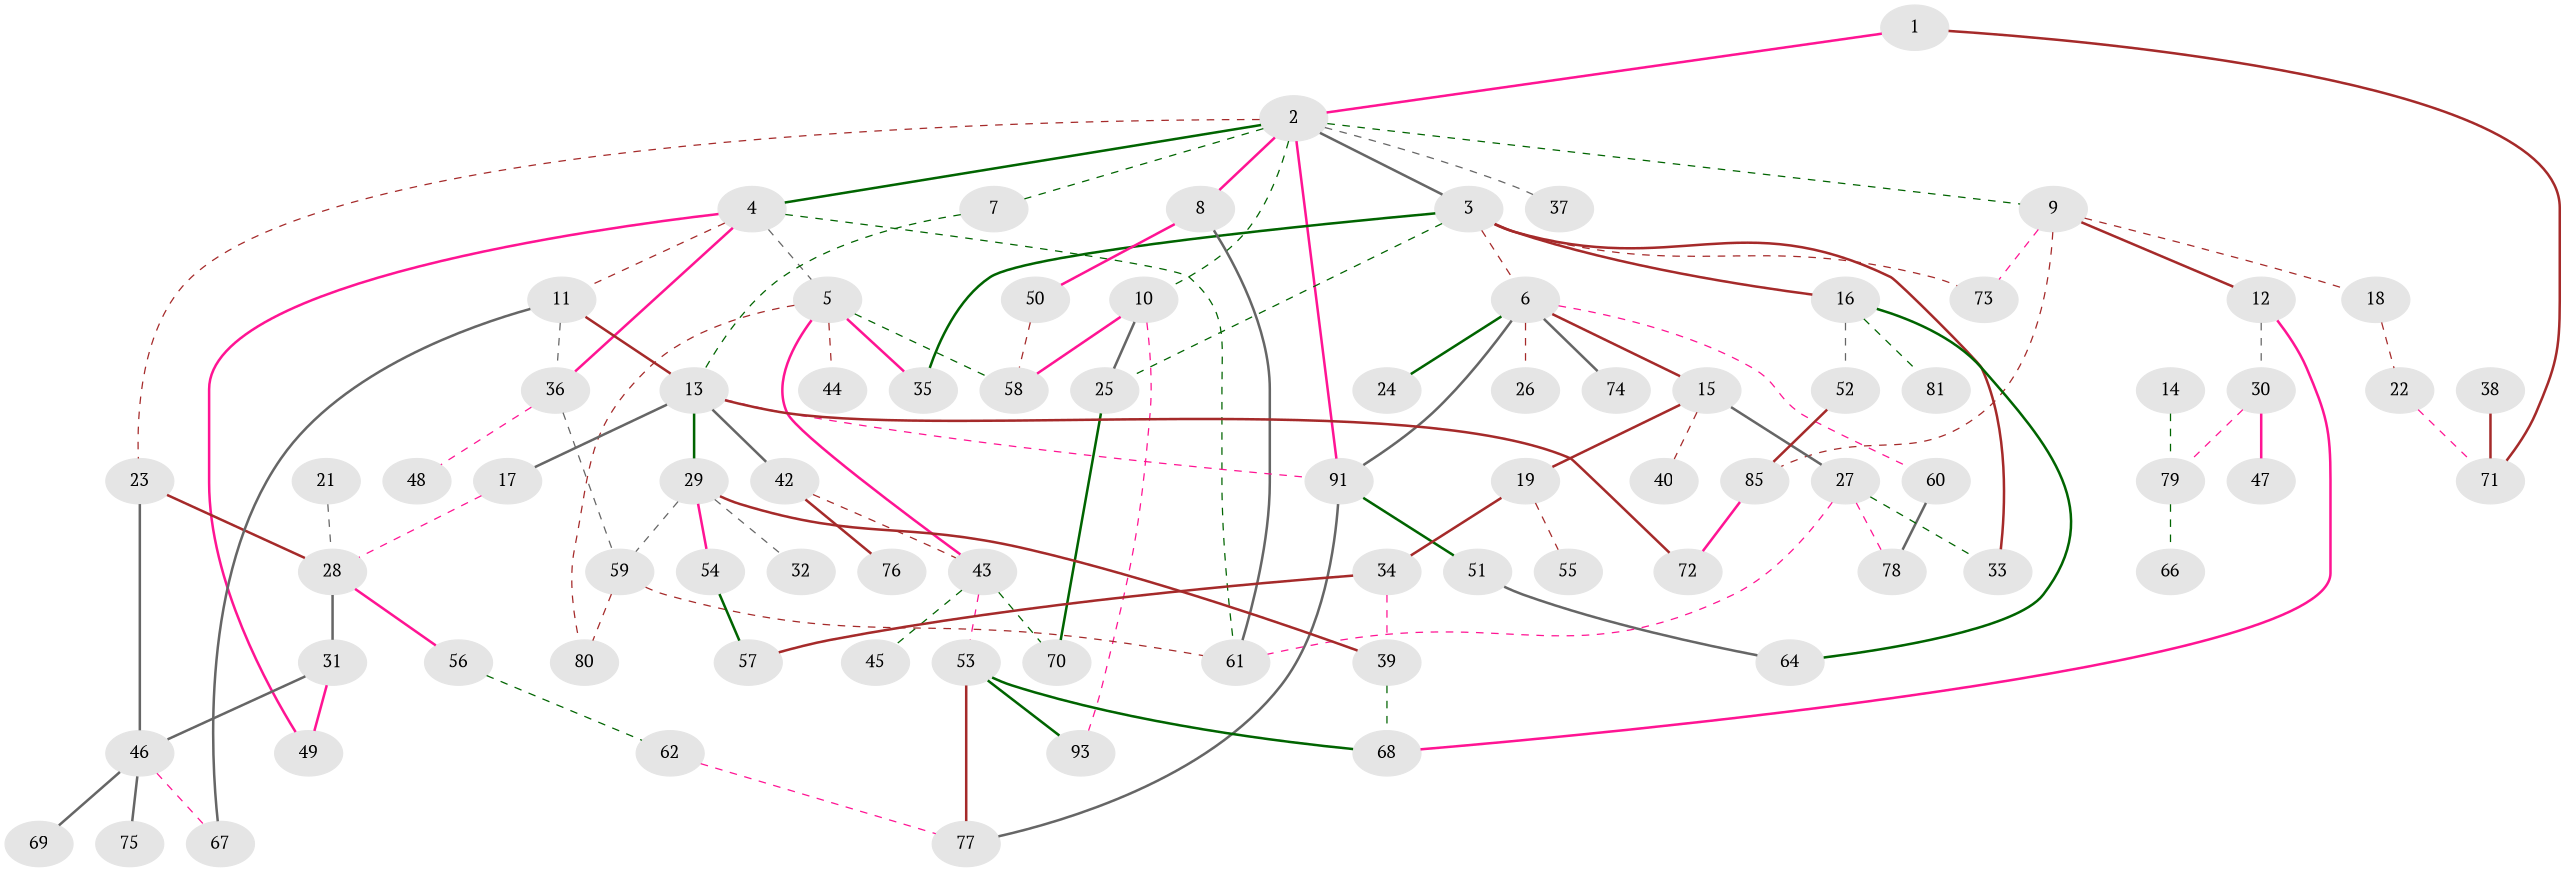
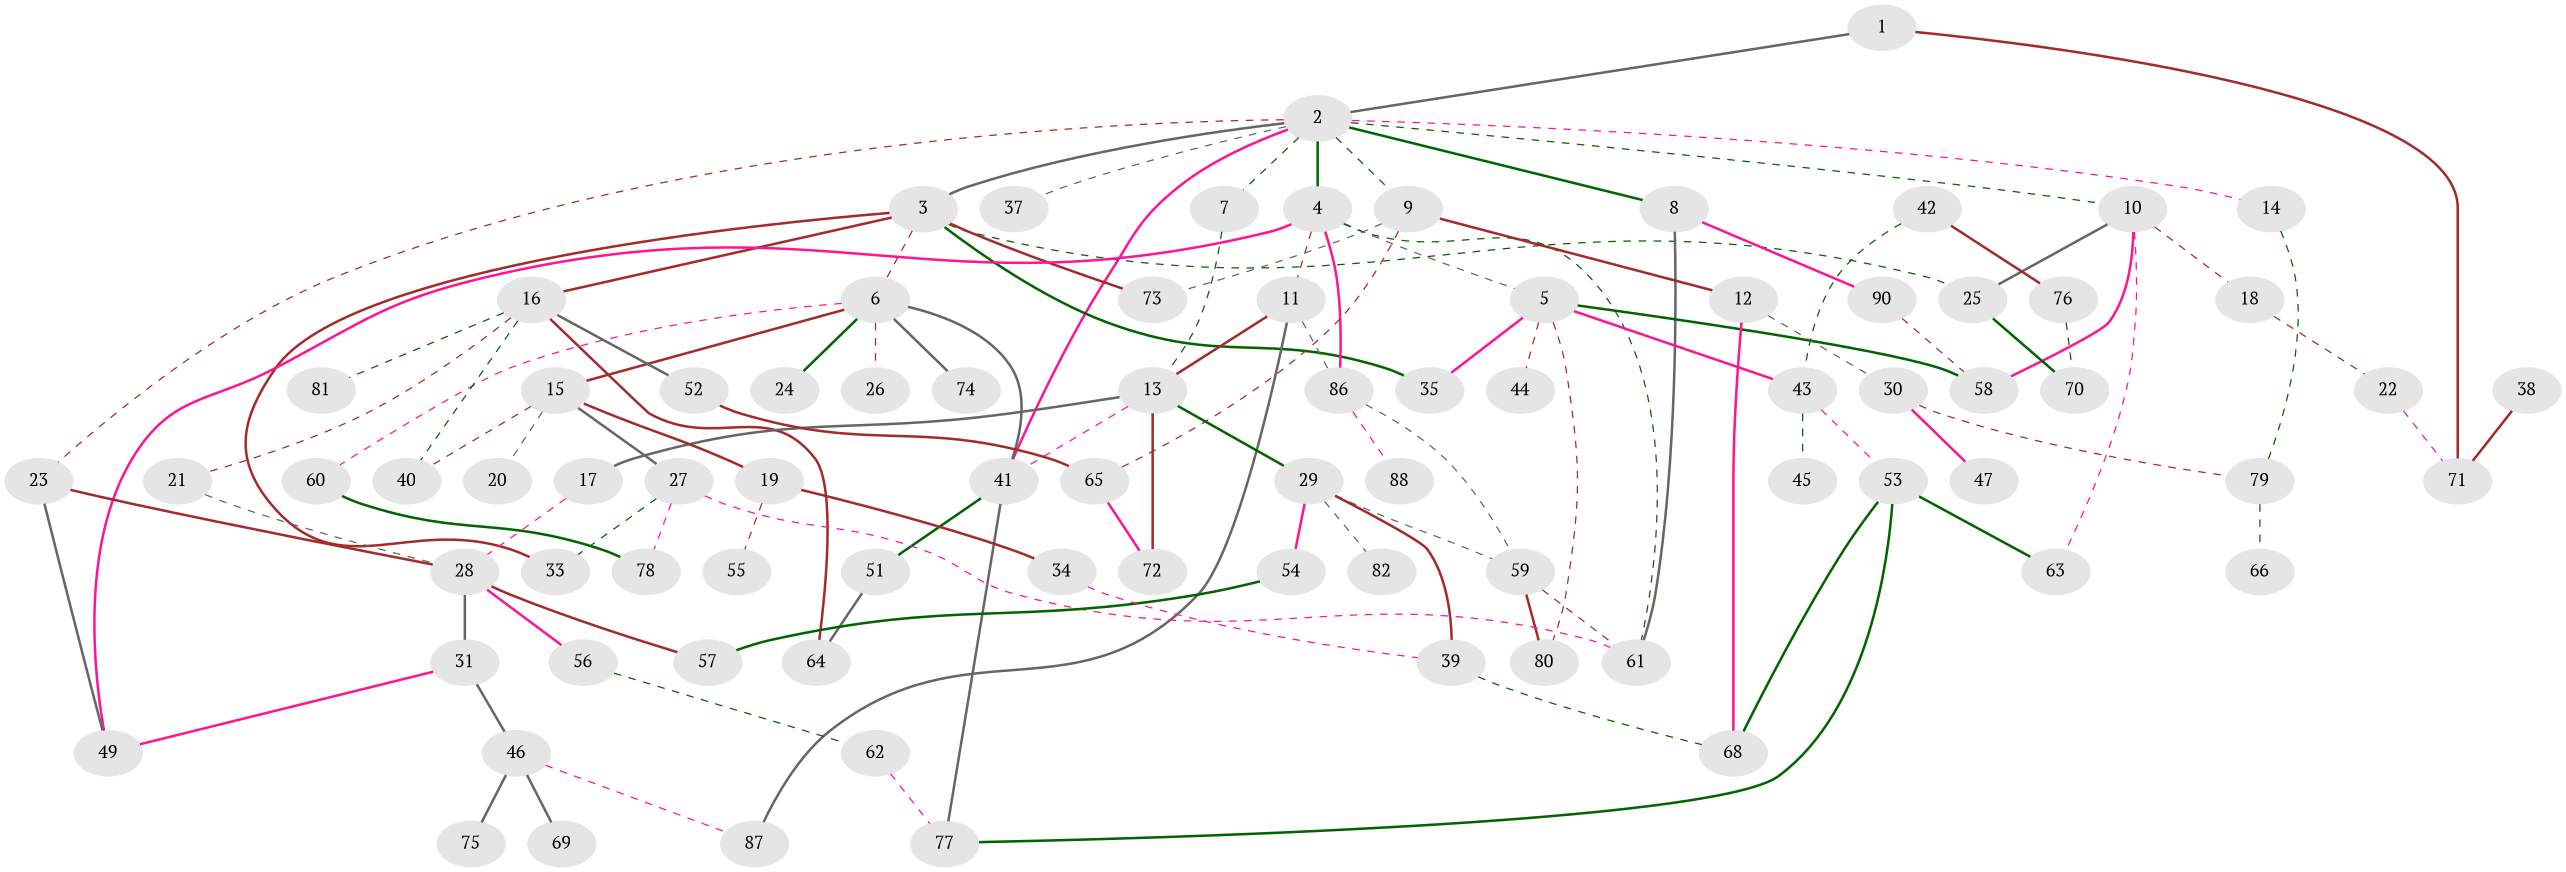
  graph {
    fontname="PT Serif"
    node [color=gray90 fontname="PT Serif" style=filled]
    edge [color=brown fontname="PT Serif" style=bold]
    1
    2
    71
    3
    4
    7
    8
    9
    10
    14
    23
    37
-   41 [label=91]
+   41
    6
    16
    25
    33
    35
    73
    5
    11
    49
    61
-   36
+   36 [label=86]
    13
-   50
+   50 [label=90]
    12
-   65 [label=85]
+   65
    58
    18
-   63 [label=93]
+   63
    79
    28
    51
    77
    15
    24
    26
    60
    74
    40
    21
    52
    64
    81
    70
    43
    44
    80
-   67
+   67 [label=87]
    59
-   48
+   48 [label=88]
    45
    53
    19
+   20
    27
    78
    17
    29
    42
    72
    30
    68
    22
    47
-   32
+   32 [label=82]
    39
    54
    76
    66
    34
    55
    31
    56
    57
    46
    62
    38
    69
    75
-   1 -- 2 [color=deeppink]
+   1 -- 2 [color=gray40]
    1 -- 71
    2 -- 3 [color=gray40]
    2 -- 4 [color=darkgreen]
    2 -- 7 [color=darkgreen style=dashed]
-   2 -- 8 [color=deeppink]
+   2 -- 8 [color=darkgreen]
    2 -- 9 [color=darkgreen style=dashed]
    2 -- 10 [color=darkgreen style=dashed]
+   2 -- 14 [color=deeppink style=dashed]
    2 -- 23 [style=dashed]
    2 -- 37 [color=gray40 style=dashed]
    2 -- 41 [color=deeppink]
    3 -- 6 [style=dashed]
    3 -- 16
    3 -- 25 [color=darkgreen style=dashed]
    3 -- 33
    3 -- 35 [color=darkgreen]
-   3 -- 73 [style=dashed]
+   3 -- 73
    4 -- 5 [color=gray40 style=dashed]
    4 -- 11 [style=dashed]
    4 -- 49 [color=deeppink]
    4 -- 61 [color=darkgreen style=dashed]
    4 -- 36 [color=deeppink]
    7 -- 13 [color=darkgreen style=dashed]
    8 -- 61 [color=gray40]
    8 -- 50 [color=deeppink]
-   9 -- 73 [color=deeppink style=dashed]
+   9 -- 73 [color=gray40 style=dashed]
    9 -- 12
    9 -- 65 [style=dashed]
    10 -- 25 [color=gray40]
    10 -- 58 [color=deeppink]
-   9 -- 18 [style=dashed]
+   10 -- 18 [style=dashed]
    10 -- 63 [color=deeppink style=dashed]
    14 -- 79 [color=darkgreen style=dashed]
-   23 -- 46 [color=gray40]
+   23 -- 49 [color=gray40]
    23 -- 28
    41 -- 51 [color=darkgreen]
    41 -- 77 [color=gray40]
    6 -- 41 [color=gray40]
    6 -- 15
    6 -- 24 [color=darkgreen]
    6 -- 26 [style=dashed]
    6 -- 60 [color=deeppink style=dashed]
    6 -- 74 [color=gray40]
-   16 -- 52 [color=gray40 style=dashed]
-   16 -- 64 [color=darkgreen]
+   16 -- 40 [color=darkgreen style=dashed]
+   16 -- 21 [style=dashed]
+   16 -- 52 [color=gray40]
+   16 -- 64
    16 -- 81 [color=darkgreen style=dashed]
    25 -- 70 [color=darkgreen]
    5 -- 35 [color=deeppink]
-   5 -- 58 [color=darkgreen style=dashed]
+   5 -- 58 [color=darkgreen]
    5 -- 43 [color=deeppink]
    5 -- 44 [style=dashed]
    5 -- 80 [style=dashed]
    11 -- 36 [color=gray40 style=dashed]
    11 -- 13
    11 -- 67 [color=gray40]
    36 -- 59 [color=gray40 style=dashed]
    36 -- 48 [color=deeppink style=dashed]
    13 -- 41 [color=deeppink style=dashed]
    13 -- 17 [color=gray40]
    13 -- 29 [color=darkgreen]
-   13 -- 42 [color=gray40]
    13 -- 72
    50 -- 58 [style=dashed]
    12 -- 30 [color=gray40 style=dashed]
    12 -- 68 [color=deeppink]
    65 -- 72 [color=deeppink]
    18 -- 22 [style=dashed]
    79 -- 66 [color=darkgreen style=dashed]
    28 -- 31 [color=gray40]
    28 -- 56 [color=deeppink]
    51 -- 64 [color=gray40]
    15 -- 40 [style=dashed]
    15 -- 19
+   15 -- 20 [color=gray40 style=dashed]
    15 -- 27 [color=gray40]
-   60 -- 78 [color=gray40]
+   60 -- 78 [color=darkgreen]
    21 -- 28 [color=gray40 style=dashed]
    52 -- 65
-   43 -- 70 [color=darkgreen style=dashed]
+   76 -- 70 [color=darkgreen style=dashed]
    43 -- 45 [color=darkgreen style=dashed]
    43 -- 53 [color=deeppink style=dashed]
    59 -- 61 [style=dashed]
-   59 -- 80 [style=dashed]
+   59 -- 80
    53 -- 63 [color=darkgreen]
-   53 -- 77
+   53 -- 77 [color=darkgreen]
    53 -- 68 [color=darkgreen]
    19 -- 34
    19 -- 55 [style=dashed]
    27 -- 33 [color=darkgreen style=dashed]
    27 -- 61 [color=deeppink style=dashed]
    27 -- 78 [color=deeppink style=dashed]
    17 -- 28 [color=deeppink style=dashed]
    29 -- 59 [color=gray40 style=dashed]
    29 -- 32 [color=gray40 style=dashed]
    29 -- 39
    29 -- 54 [color=deeppink]
-   42 -- 43 [style=dashed]
+   42 -- 43 [color=darkgreen style=dashed]
    42 -- 76
-   30 -- 79 [color=deeppink style=dashed]
+   30 -- 79 [style=dashed]
    30 -- 47 [color=deeppink]
    22 -- 71 [color=deeppink style=dashed]
    39 -- 68 [color=darkgreen style=dashed]
    54 -- 57 [color=darkgreen]
    34 -- 39 [color=deeppink style=dashed]
-   34 -- 57
+   28 -- 57
    31 -- 49 [color=deeppink]
    31 -- 46 [color=gray40]
    56 -- 62 [color=darkgreen style=dashed]
    46 -- 67 [color=deeppink style=dashed]
    46 -- 69 [color=gray40]
    46 -- 75 [color=gray40]
    62 -- 77 [color=deeppink style=dashed]
    38 -- 71
  }
